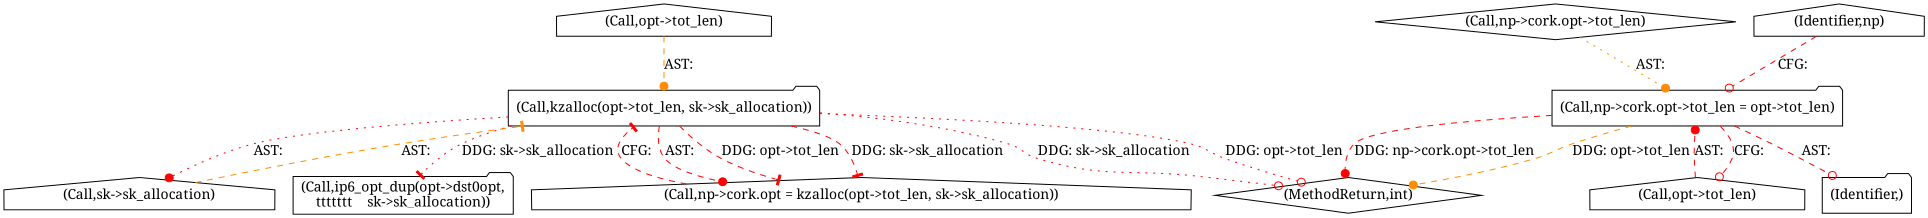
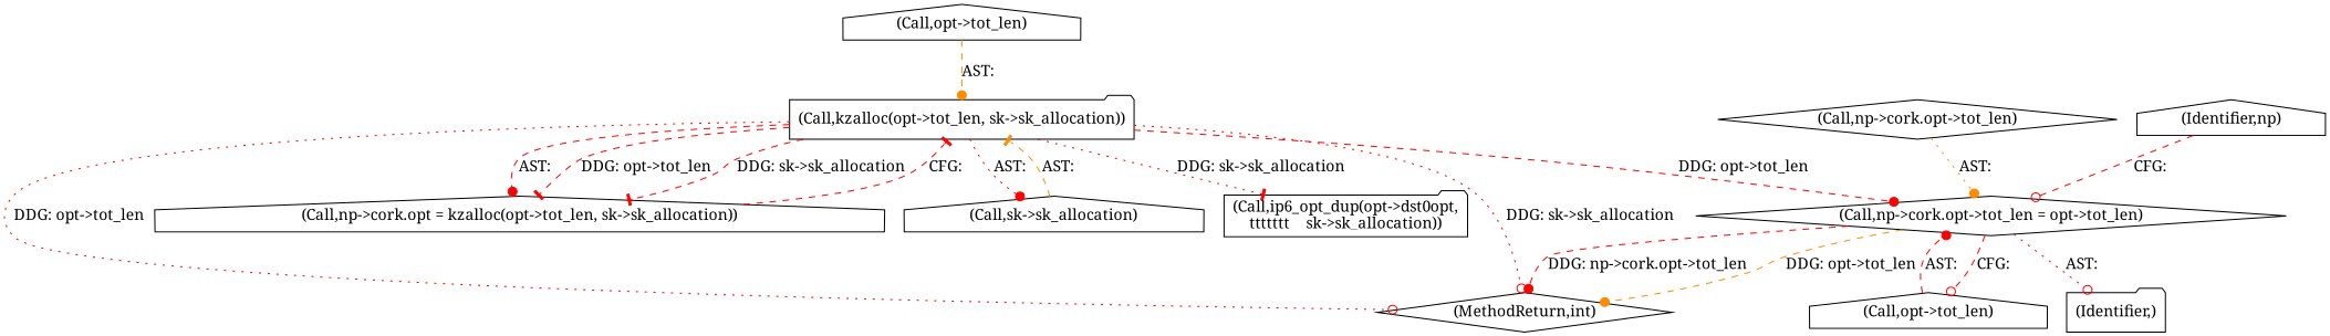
  digraph {
    fontname="Noto Serif"
    node [fontname="Noto Serif" shape=house]
    edge [arrowhead=dot color=red fontname="Noto Serif" style=dashed]
-   n1 [label="(Call,np->cork.opt->tot_len = opt->tot_len)" shape=folder]
+   n1 [label="(Call,np->cork.opt->tot_len = opt->tot_len)" shape=diamond]
    n2 [label="(Identifier,)" shape=folder]
    n3 [label="(Call,opt->tot_len)"]
    n4 [label="(MethodReturn,int)" shape=diamond]
    n5 [label="(Call,kzalloc(opt->tot_len, sk->sk_allocation))" shape=folder]
    n6 [label="(Call,np->cork.opt = kzalloc(opt->tot_len, sk->sk_allocation))"]
    n7 [label="(Call,sk->sk_allocation)"]
    n8 [label="(Call,ip6_opt_dup(opt->dst0opt,\n\t\t\t\t\t\t\t    sk->sk_allocation))" shape=folder]
    n9 [label="(Call,opt->tot_len)"]
    n10 [label="(Call,np->cork.opt->tot_len)" shape=diamond]
    n11 [label="(Identifier,np)"]
-   n1 -> n2 [arrowhead=odot label="AST: "]
+   n1 -> n2 [arrowhead=odot label="AST: " style=dotted]
    n1 -> n3 [arrowhead=odot label="CFG: "]
    n1 -> n4 [label="DDG: np->cork.opt->tot_len"]
    n1 -> n4 [color=darkorange label="DDG: opt->tot_len"]
    n3 -> n1 [label="AST: "]
+   n5 -> n1 [label="DDG: opt->tot_len"]
    n5 -> n4 [arrowhead=odot label="DDG: sk->sk_allocation" style=dotted]
    n5 -> n4 [arrowhead=odot label="DDG: opt->tot_len" style=dotted]
    n5 -> n6 [label="AST: "]
    n5 -> n6 [arrowhead=tee label="DDG: opt->tot_len"]
    n5 -> n6 [arrowhead=tee label="DDG: sk->sk_allocation"]
    n5 -> n7 [label="AST: " style=dotted]
    n5 -> n8 [arrowhead=tee label="DDG: sk->sk_allocation" style=dotted]
    n6 -> n5 [arrowhead=tee label="CFG: "]
    n7 -> n5 [arrowhead=tee color=darkorange label="AST: "]
    n9 -> n5 [color=darkorange label="AST: "]
    n10 -> n1 [color=darkorange label="AST: " style=dotted]
    n11 -> n1 [arrowhead=odot label="CFG: "]
  }
